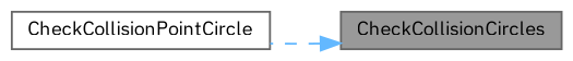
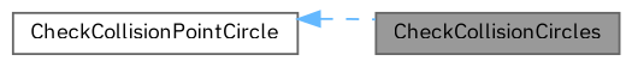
  digraph {
    rankdir=RL
    fontname="IBM Plex Sans"
    node [fontname="IBM Plex Sans" fontsize=10 shape=box style=filled]
    n1 [color=gray40 fillcolor=grey60 fontcolor=black height=0.2 label=CheckCollisionCircles width=0.4]
    n2 [color=grey40 fillcolor=white height=0.2 label=CheckCollisionPointCircle width=0.4]
-   n1 -> n2 [color=steelblue1 dir=back fontname="IBM Plex Sans" fontsize=10 labelfontname=Helvetica labelfontsize=10 style=dashed]
+   n2 -> n1 [color=steelblue1 dir=back fontname="IBM Plex Sans" fontsize=10 labelfontname=Helvetica labelfontsize=10 style=dashed]
  }
